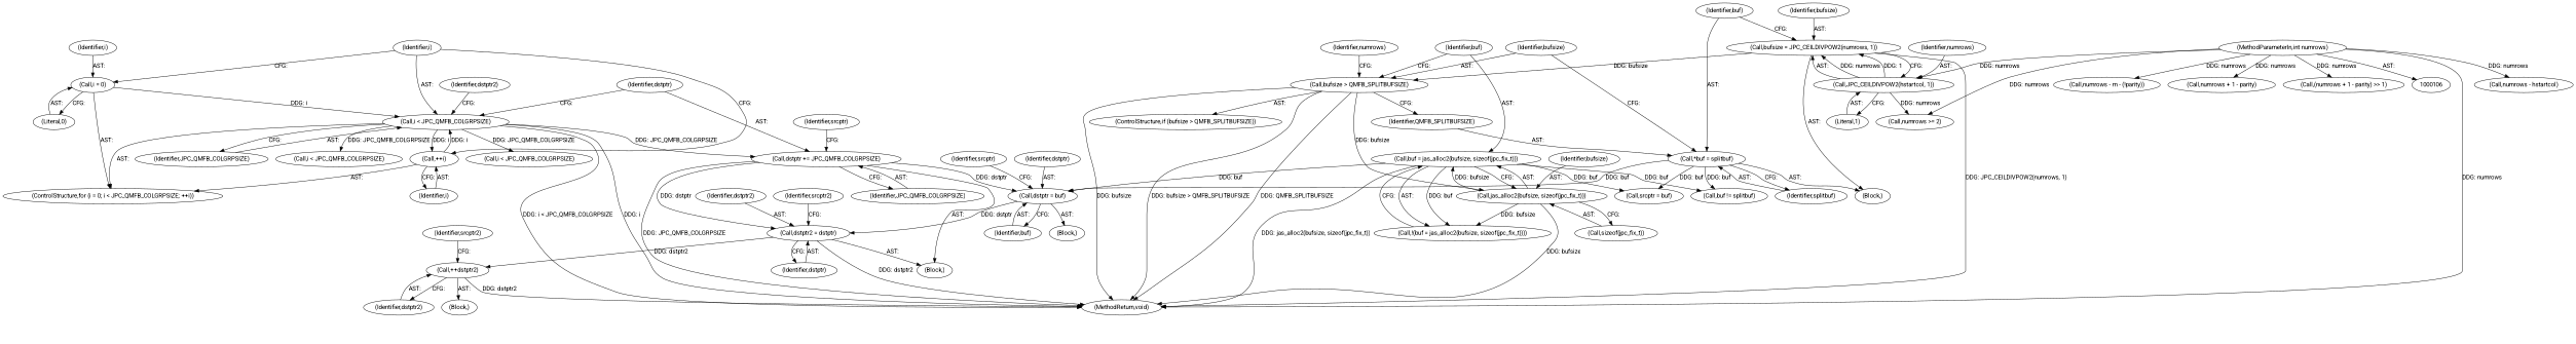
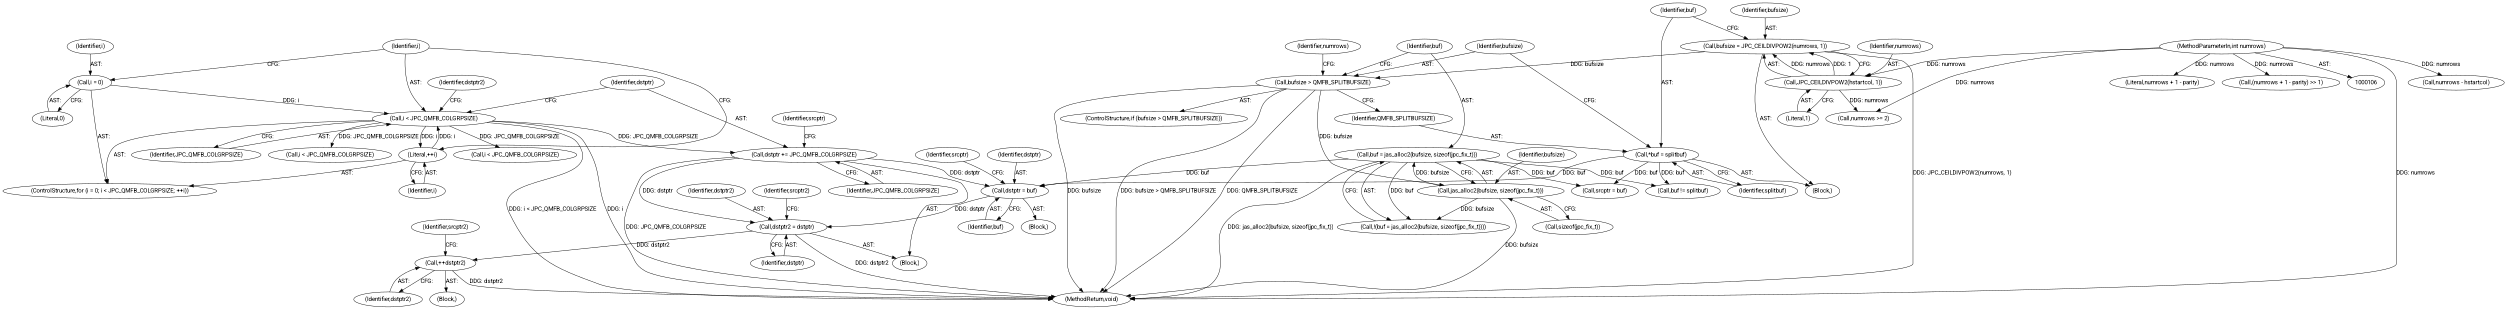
  digraph {
    fontname=Roboto
    node [fontname=Roboto]
    edge [fontname=Roboto]
    n1 [label="(Call,++dstptr2)"]
    n2 [label="(Block,)"]
    n3 [label="(MethodReturn,void)"]
    n4 [label="(Identifier,dstptr2)"]
    n5 [label="(Call,dstptr2 = dstptr)"]
    n6 [label="(Identifier,dstptr)"]
    n7 [label="(Block,)"]
    n8 [label="(Call,dstptr = buf)"]
    n9 [label="(Identifier,buf)"]
    n10 [label="(Block,)"]
    n11 [label="(Call,dstptr += JPC_QMFB_COLGRPSIZE)"]
    n12 [label="(Identifier,JPC_QMFB_COLGRPSIZE)"]
    n13 [label="(Call,buf = jas_alloc2(bufsize, sizeof(jpc_fix_t)))"]
    n14 [label="(Call,jas_alloc2(bufsize, sizeof(jpc_fix_t)))"]
    n15 [label="(Call,srcptr = buf)"]
    n16 [label="(Call,buf != splitbuf)"]
    n17 [label="(Call,!(buf = jas_alloc2(bufsize, sizeof(jpc_fix_t))))"]
    n18 [label="(Call,sizeof(jpc_fix_t))"]
    n19 [label="(Call,bufsize > QMFB_SPLITBUFSIZE)"]
    n20 [label="(Identifier,QMFB_SPLITBUFSIZE)"]
    n21 [label="(ControlStructure,if (bufsize > QMFB_SPLITBUFSIZE))"]
    n22 [label="(Call,*buf = splitbuf)"]
    n23 [label="(Call,bufsize = JPC_CEILDIVPOW2(numrows, 1))"]
    n24 [label="(Call,JPC_CEILDIVPOW2(hstartcol, 1))"]
    n25 [label="(Block,)"]
    n26 [label="(Literal,1)"]
    n27 [label="(Call,numrows >= 2)"]
    n28 [label="(MethodParameterIn,int numrows)"]
    n29 [label="(Call,numrows - hstartcol)"]
-   n30 [label="(Call,numrows - m - (!parity))"]
-   n31 [label="(Call,numrows + 1 - parity)"]
+   n31 [label="(Literal,numrows + 1 - parity)"]
    n32 [label="(Call,(numrows + 1 - parity) >> 1)"]
    1000106
    n34 [label="(Identifier,splitbuf)"]
    n35 [label="(Call,i < JPC_QMFB_COLGRPSIZE)"]
-   n36 [label="(Call,++i)"]
+   n36 [label="(Literal,++i)"]
    n37 [label="(ControlStructure,for (i = 0; i < JPC_QMFB_COLGRPSIZE; ++i))"]
    n38 [label="(Identifier,JPC_QMFB_COLGRPSIZE)"]
    n39 [label="(Call,i < JPC_QMFB_COLGRPSIZE)"]
    n40 [label="(Call,i < JPC_QMFB_COLGRPSIZE)"]
    n41 [label="(Identifier,i)"]
    n42 [label="(Call,i = 0)"]
    n43 [label="(Literal,0)"]
    n44 [label="(Identifier,dstptr)"]
    n45 [label="(Identifier,buf)"]
    n46 [label="(Identifier,srcptr2)"]
    n47 [label="(Identifier,bufsize)"]
    n48 [label="(Identifier,dstptr)"]
    n49 [label="(Identifier,srcptr)"]
    n50 [label="(Identifier,srcptr)"]
    n51 [label="(Identifier,numrows)"]
    n52 [label="(Identifier,bufsize)"]
    n53 [label="(Identifier,i)"]
    n54 [label="(Identifier,numrows)"]
    n55 [label="(Identifier,bufsize)"]
    n56 [label="(Identifier,srcptr2)"]
    n57 [label="(Identifier,dstptr2)"]
    n58 [label="(Identifier,dstptr2)"]
    n59 [label="(Identifier,buf)"]
    n60 [label="(Identifier,i)"]
    n1 -> n2 [label="AST: "]
    n1 -> n3 [label="DDG: dstptr2"]
    n1 -> n4 [label="CFG: "]
    n4 -> n1 [label="AST: "]
    n5 -> n1 [label="DDG: dstptr2"]
    n5 -> n3 [label="DDG: dstptr2"]
    n5 -> n6 [label="CFG: "]
    n5 -> n7 [label="AST: "]
    n6 -> n5 [label="AST: "]
    n8 -> n5 [label="DDG: dstptr"]
    n8 -> n9 [label="CFG: "]
    n8 -> n10 [label="AST: "]
    n9 -> n8 [label="AST: "]
    n11 -> n3 [label="DDG: JPC_QMFB_COLGRPSIZE"]
    n11 -> n5 [label="DDG: dstptr"]
    n11 -> n7 [label="AST: "]
    n11 -> n8 [label="DDG: dstptr"]
    n11 -> n12 [label="CFG: "]
    n12 -> n11 [label="AST: "]
    n13 -> n3 [label="DDG: jas_alloc2(bufsize, sizeof(jpc_fix_t))"]
    n13 -> n8 [label="DDG: buf"]
    n13 -> n14 [label="CFG: "]
    n13 -> n15 [label="DDG: buf"]
    n13 -> n16 [label="DDG: buf"]
    n13 -> n17 [label="AST: "]
    n13 -> n17 [label="DDG: buf"]
    n14 -> n3 [label="DDG: bufsize"]
    n14 -> n13 [label="AST: "]
    n14 -> n13 [label="DDG: bufsize"]
    n14 -> n17 [label="DDG: bufsize"]
    n14 -> n18 [label="CFG: "]
    n17 -> n13 [label="CFG: "]
    n18 -> n14 [label="AST: "]
    n19 -> n3 [label="DDG: bufsize > QMFB_SPLITBUFSIZE"]
    n19 -> n3 [label="DDG: QMFB_SPLITBUFSIZE"]
    n19 -> n3 [label="DDG: bufsize"]
    n19 -> n14 [label="DDG: bufsize"]
    n19 -> n20 [label="CFG: "]
    n19 -> n21 [label="AST: "]
    n20 -> n22 [label="AST: "]
    n22 -> n8 [label="DDG: buf"]
    n22 -> n15 [label="DDG: buf"]
    n22 -> n16 [label="DDG: buf"]
    n22 -> n25 [label="AST: "]
    n22 -> n34 [label="CFG: "]
    n23 -> n3 [label="DDG: JPC_CEILDIVPOW2(numrows, 1)"]
    n23 -> n19 [label="DDG: bufsize"]
    n23 -> n24 [label="CFG: "]
    n23 -> n25 [label="AST: "]
    n24 -> n23 [label="AST: "]
    n24 -> n23 [label="DDG: numrows"]
    n24 -> n23 [label="DDG: 1"]
    n24 -> n26 [label="CFG: "]
    n24 -> n27 [label="DDG: numrows"]
    n26 -> n24 [label="AST: "]
    n28 -> n3 [label="DDG: numrows"]
    n28 -> n24 [label="DDG: numrows"]
    n28 -> n27 [label="DDG: numrows"]
    n28 -> n29 [label="DDG: numrows"]
-   n28 -> n30 [label="DDG: numrows"]
    n28 -> n31 [label="DDG: numrows"]
    n28 -> n32 [label="DDG: numrows"]
    n28 -> 1000106 [label="AST: "]
    n34 -> n22 [label="AST: "]
    n35 -> n3 [label="DDG: i < JPC_QMFB_COLGRPSIZE"]
    n35 -> n3 [label="DDG: i"]
    n35 -> n11 [label="DDG: JPC_QMFB_COLGRPSIZE"]
    n35 -> n36 [label="DDG: i"]
    n35 -> n37 [label="AST: "]
    n35 -> n38 [label="CFG: "]
    n35 -> n39 [label="DDG: JPC_QMFB_COLGRPSIZE"]
    n35 -> n40 [label="DDG: JPC_QMFB_COLGRPSIZE"]
    n36 -> n35 [label="DDG: i"]
    n36 -> n37 [label="AST: "]
    n36 -> n41 [label="CFG: "]
    n38 -> n35 [label="AST: "]
    n41 -> n36 [label="AST: "]
    n42 -> n35 [label="DDG: i"]
    n42 -> n37 [label="AST: "]
    n42 -> n43 [label="CFG: "]
    n43 -> n42 [label="AST: "]
    n44 -> n11 [label="AST: "]
    n44 -> n35 [label="CFG: "]
    n45 -> n13 [label="AST: "]
    n45 -> n19 [label="CFG: "]
    n46 -> n1 [label="CFG: "]
    n47 -> n23 [label="AST: "]
    n48 -> n8 [label="AST: "]
    n49 -> n11 [label="CFG: "]
    n50 -> n8 [label="CFG: "]
    n51 -> n19 [label="CFG: "]
    n52 -> n14 [label="AST: "]
    n53 -> n35 [label="AST: "]
    n53 -> n36 [label="CFG: "]
    n53 -> n42 [label="CFG: "]
    n54 -> n24 [label="AST: "]
    n55 -> n19 [label="AST: "]
    n55 -> n22 [label="CFG: "]
    n56 -> n5 [label="CFG: "]
    n57 -> n5 [label="AST: "]
    n58 -> n35 [label="CFG: "]
    n59 -> n22 [label="AST: "]
    n59 -> n23 [label="CFG: "]
    n60 -> n42 [label="AST: "]
  }
